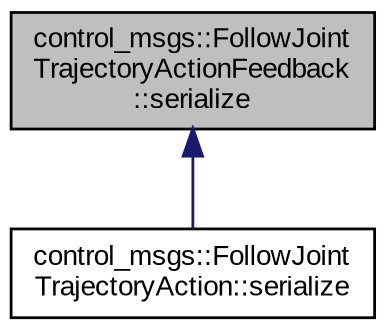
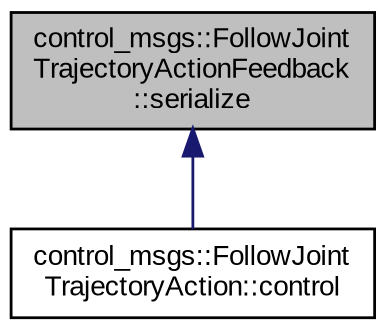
  digraph {
    rankdir=TB
    fontname="Liberation Sans"
    node [color=black fontname="Liberation Sans" fontsize=10 shape=record style=filled]
    n1 [fillcolor=grey75 fontcolor=black height=0.2 label="control_msgs::FollowJoint\lTrajectoryActionFeedback\l::serialize" width=0.4]
-   n2 [fillcolor=white height=0.2 label="control_msgs::FollowJoint\lTrajectoryAction::serialize" width=0.4]
+   n2 [fillcolor=white height=0.2 label="control_msgs::FollowJoint\lTrajectoryAction::control" width=0.4]
    n1 -> n2 [color=midnightblue dir=back fontname="Liberation Sans" fontsize=10 labelfontname=Helvetica labelfontsize=10 style=solid]
  }
